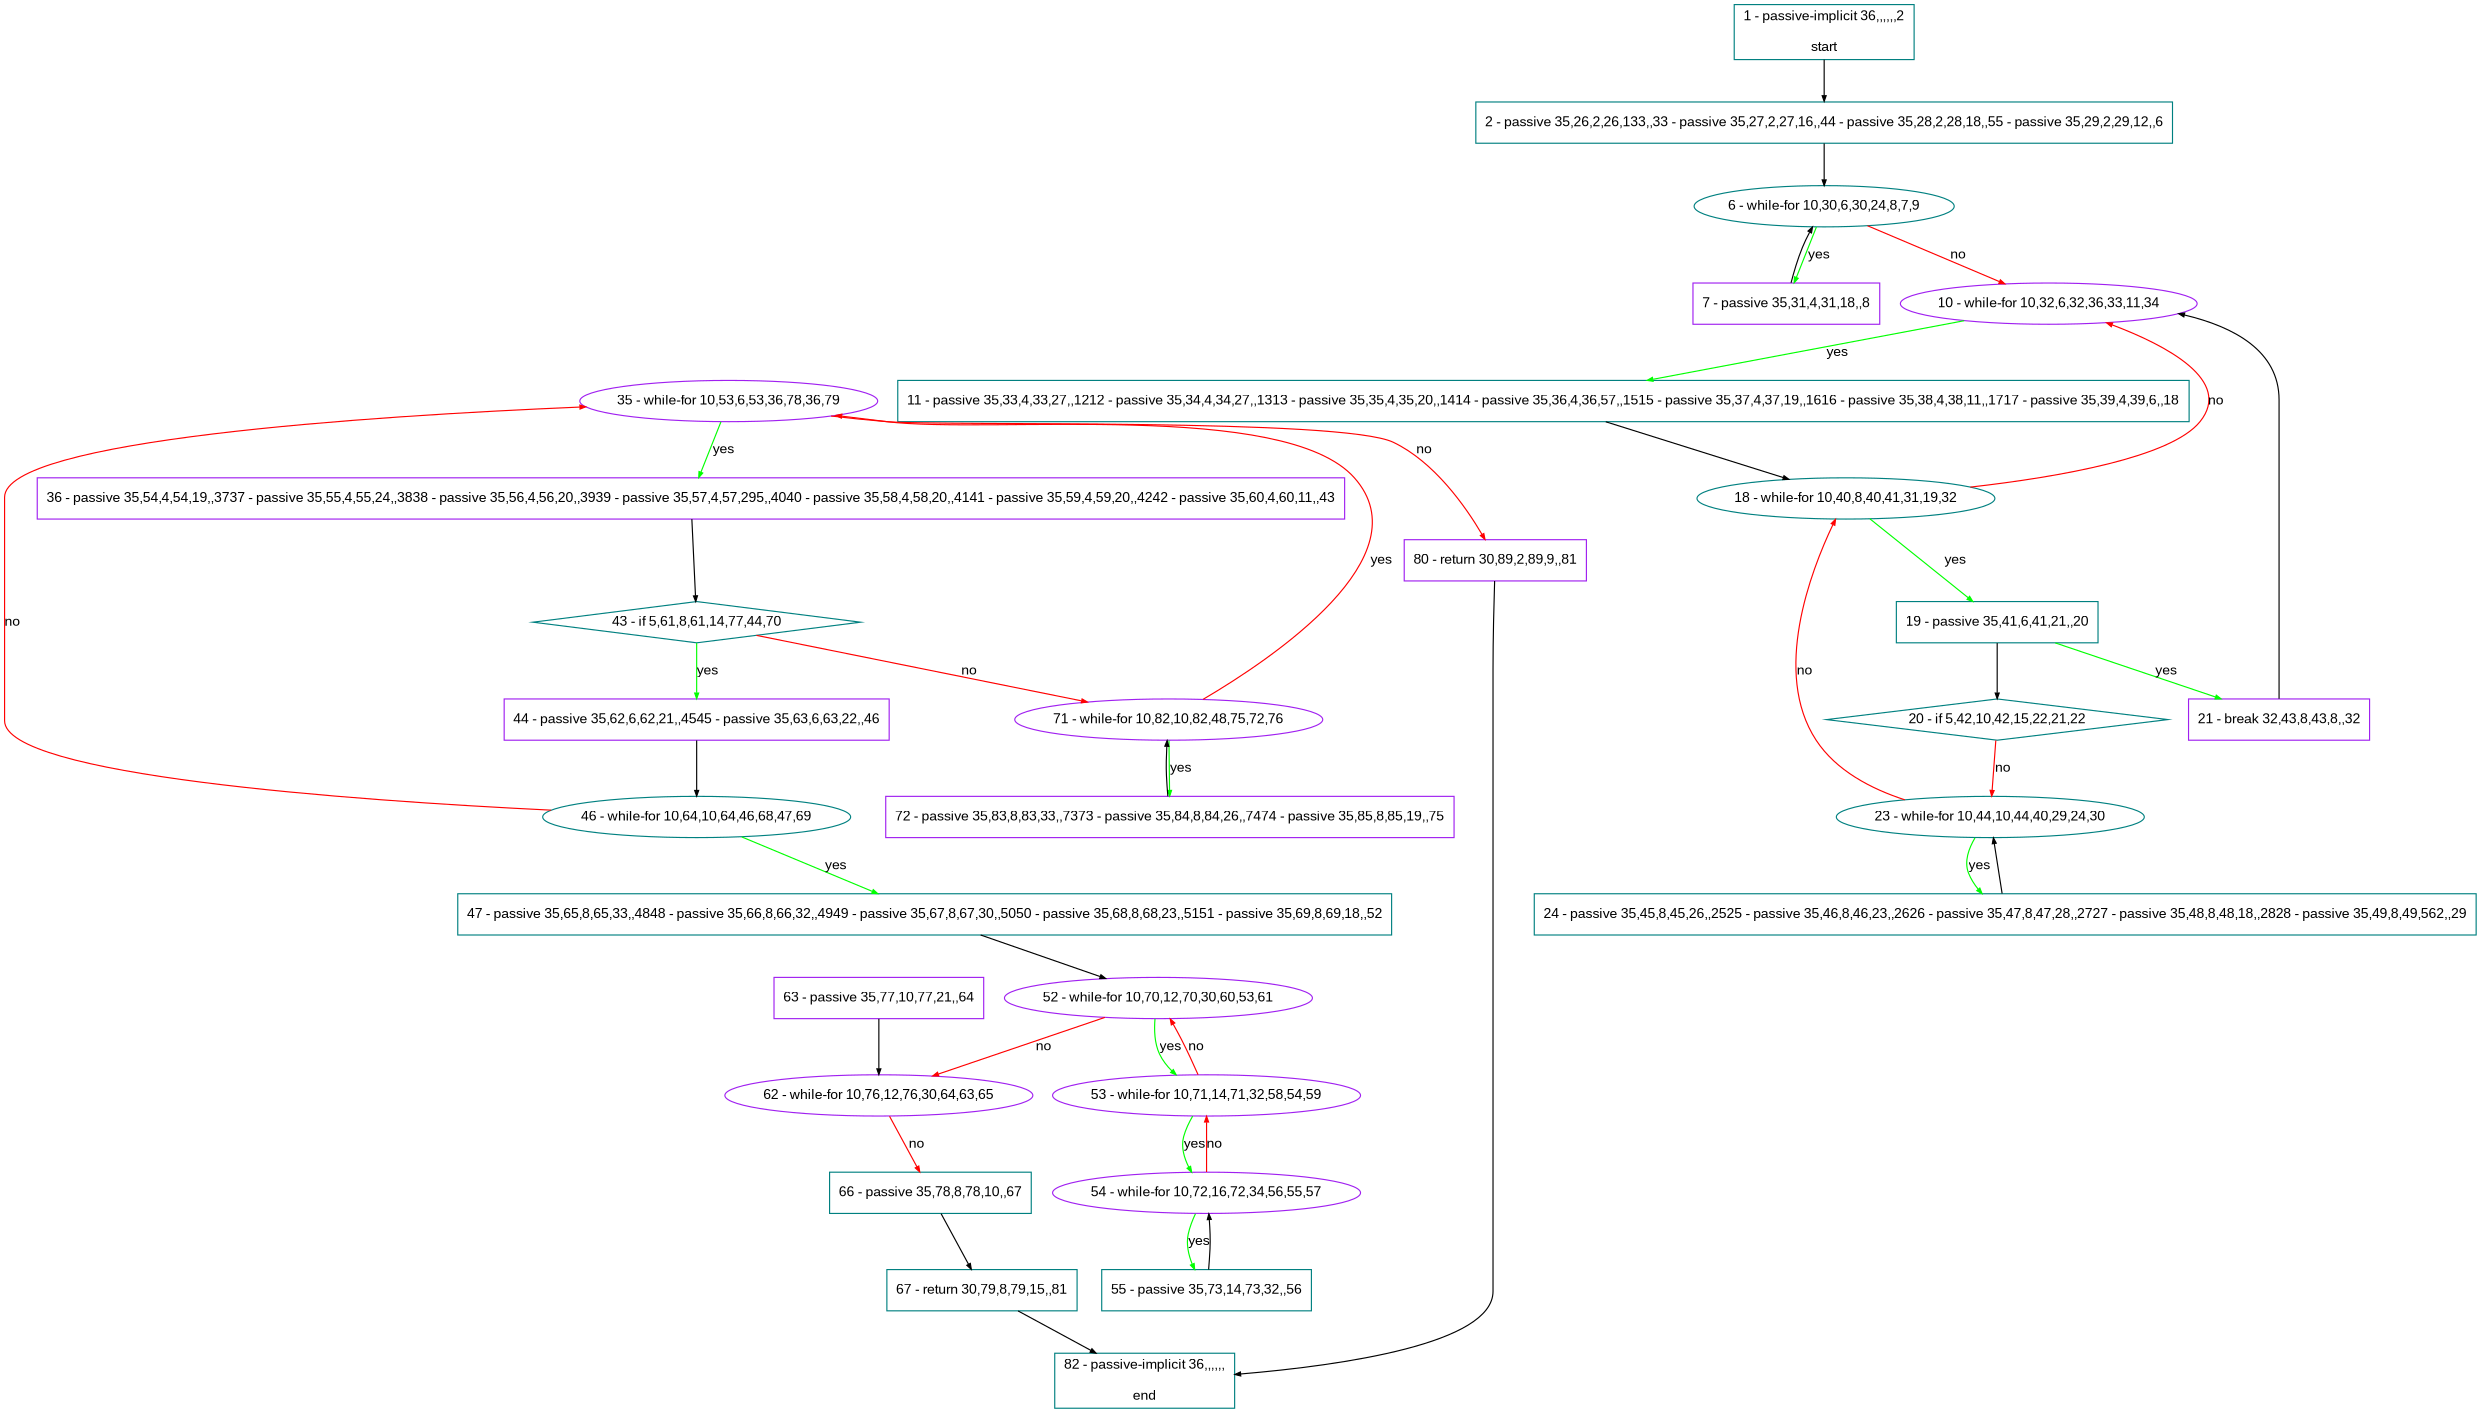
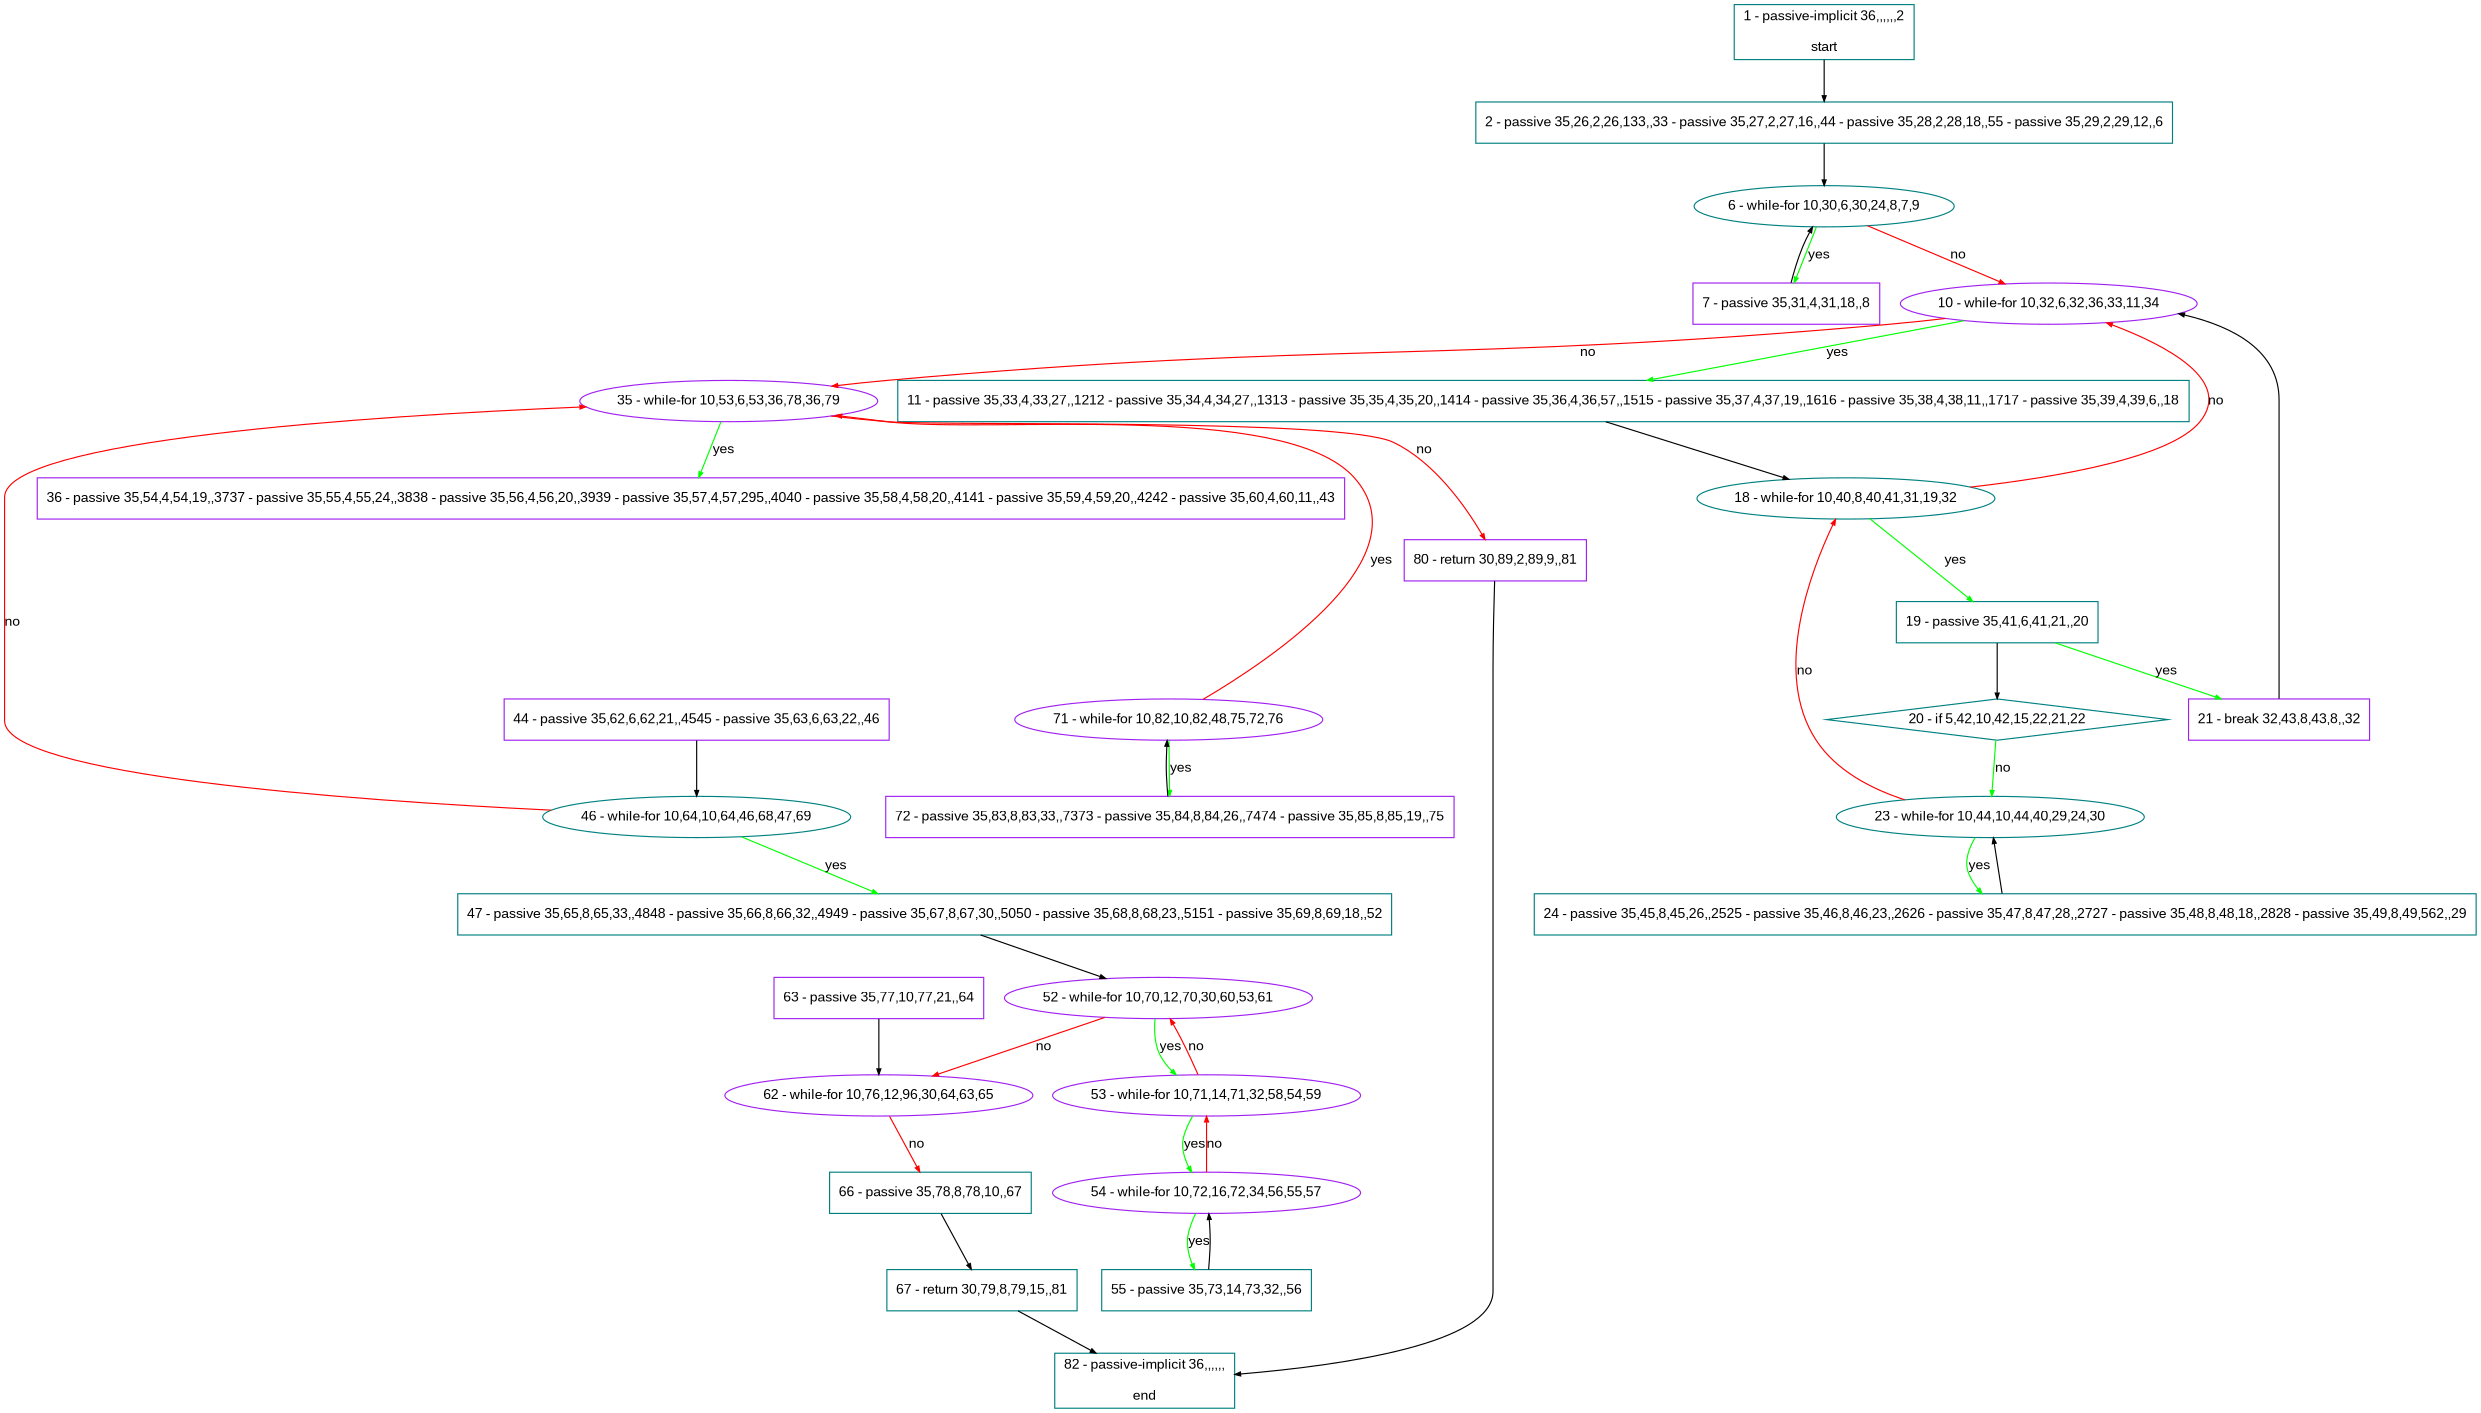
  digraph {
    bgcolor=white
    compound=true
    fillcolor="#FFFFCC"
    fontname=Arial
    fontsize=12
    pack=true
    packmode=clust
    style="rounded,filled"
    node [color=teal compound=true fillcolor="#ffffff" fixedsize=false fontname=Arial fontsize=12 node_initialized=no shape=box style=filled]
    edge [arrowhead=normal arrowsize=0.5 arrowtail=none color="#000000" compound=true dir=forward fontcolor=black fontname=Arial fontsize=12]
    n1 [label="2 - passive 35,26,2,26,133,,33 - passive 35,27,2,27,16,,44 - passive 35,28,2,28,18,,55 - passive 35,29,2,29,12,,6"]
    n2 [label="6 - while-for 10,30,6,30,24,8,7,9" shape=oval]
    n3 [color=purple label="7 - passive 35,31,4,31,18,,8"]
    n4 [color=purple label="10 - while-for 10,32,6,32,36,33,11,34" shape=oval]
    n5 [label="1 - passive-implicit 36,,,,,,2\n\nstart"]
    n6 [label="11 - passive 35,33,4,33,27,,1212 - passive 35,34,4,34,27,,1313 - passive 35,35,4,35,20,,1414 - passive 35,36,4,36,57,,1515 - passive 35,37,4,37,19,,1616 - passive 35,38,4,38,11,,1717 - passive 35,39,4,39,6,,18"]
    n7 [color=purple label="35 - while-for 10,53,6,53,36,78,36,79" shape=oval]
    n8 [label="18 - while-for 10,40,8,40,41,31,19,32" shape=oval]
    n9 [color=purple label="36 - passive 35,54,4,54,19,,3737 - passive 35,55,4,55,24,,3838 - passive 35,56,4,56,20,,3939 - passive 35,57,4,57,295,,4040 - passive 35,58,4,58,20,,4141 - passive 35,59,4,59,20,,4242 - passive 35,60,4,60,11,,43"]
    n10 [color=purple label="80 - return 30,89,2,89,9,,81"]
    n11 [label="19 - passive 35,41,6,41,21,,20"]
-   n12 [label="43 - if 5,61,8,61,14,77,44,70" shape=diamond]
    n13 [label="82 - passive-implicit 36,,,,,,\n\nend"]
    n14 [label="20 - if 5,42,10,42,15,22,21,22" shape=diamond]
    n15 [color=purple label="21 - break 32,43,8,43,8,,32"]
    n16 [label="23 - while-for 10,44,10,44,40,29,24,30" shape=oval]
    n17 [label="24 - passive 35,45,8,45,26,,2525 - passive 35,46,8,46,23,,2626 - passive 35,47,8,47,28,,2727 - passive 35,48,8,48,18,,2828 - passive 35,49,8,49,562,,29"]
    n18 [color=purple label="44 - passive 35,62,6,62,21,,4545 - passive 35,63,6,63,22,,46"]
    n19 [color=purple label="71 - while-for 10,82,10,82,48,75,72,76" shape=oval]
    n20 [label="46 - while-for 10,64,10,64,46,68,47,69" shape=oval]
    n21 [color=purple label="72 - passive 35,83,8,83,33,,7373 - passive 35,84,8,84,26,,7474 - passive 35,85,8,85,19,,75"]
    n22 [label="47 - passive 35,65,8,65,33,,4848 - passive 35,66,8,66,32,,4949 - passive 35,67,8,67,30,,5050 - passive 35,68,8,68,23,,5151 - passive 35,69,8,69,18,,52"]
    n23 [color=purple label="52 - while-for 10,70,12,70,30,60,53,61" shape=oval]
    n24 [color=purple label="53 - while-for 10,71,14,71,32,58,54,59" shape=oval]
-   n25 [color=purple label="62 - while-for 10,76,12,76,30,64,63,65" shape=oval]
+   n25 [color=purple label="62 - while-for 10,76,12,96,30,64,63,65" shape=oval]
    n26 [color=purple label="54 - while-for 10,72,16,72,34,56,55,57" shape=oval]
    n27 [label="66 - passive 35,78,8,78,10,,67"]
    n28 [label="55 - passive 35,73,14,73,32,,56"]
    n29 [color=purple label="63 - passive 35,77,10,77,21,,64"]
    n30 [label="67 - return 30,79,8,79,15,,81"]
    n1 -> n2
    n2 -> n3 [color="#00ff00" label=yes]
    n2 -> n4 [color="#ff0000" label=no]
    n3 -> n2
    n4 -> n6 [color="#00ff00" label=yes]
+   n4 -> n7 [color="#ff0000" label=no]
    n5 -> n1
    n6 -> n8
    n7 -> n9 [color="#00ff00" label=yes]
    n7 -> n10 [color="#ff0000" label=no]
    n8 -> n4 [color="#ff0000" label=no]
    n8 -> n11 [color="#00ff00" label=yes]
-   n9 -> n12
    n10 -> n13
    n11 -> n14
    n11 -> n15 [color="#00ff00" label=yes]
-   n12 -> n18 [color="#00ff00" label=yes]
-   n12 -> n19 [color="#ff0000" label=no]
-   n14 -> n16 [color="#ff0000" label=no]
+   n14 -> n16 [color="#00ff00" label=no]
    n15 -> n4
    n16 -> n8 [color="#ff0000" label=no]
    n16 -> n17 [color="#00ff00" label=yes]
    n17 -> n16
    n18 -> n20
    n19 -> n7 [color="#ff0000" label=yes]
    n19 -> n21 [color="#00ff00" label=yes]
    n20 -> n7 [color="#ff0000" label=no]
    n20 -> n22 [color="#00ff00" label=yes]
    n21 -> n19
    n22 -> n23
    n23 -> n24 [color="#00ff00" label=yes]
    n23 -> n25 [color="#ff0000" label=no]
    n24 -> n23 [color="#ff0000" label=no]
    n24 -> n26 [color="#00ff00" label=yes]
    n25 -> n27 [color="#ff0000" label=no]
    n26 -> n24 [color="#ff0000" label=no]
    n26 -> n28 [color="#00ff00" label=yes]
    n27 -> n30
    n28 -> n26
    n29 -> n25
    n30 -> n13
  }
